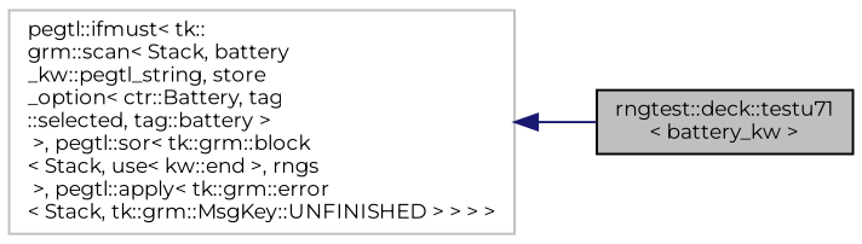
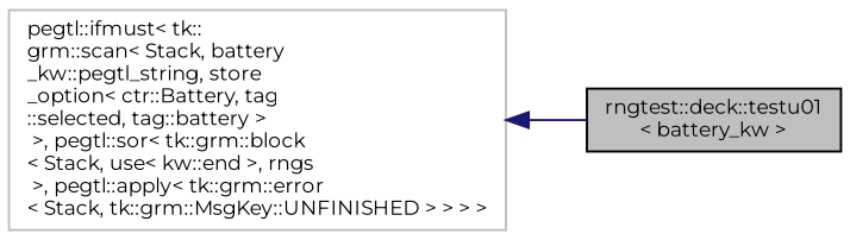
  digraph {
    rankdir=LR
    fontname=Montserrat
    node [fontname=Montserrat fontsize=9 shape=record]
-   n1 [color=black fillcolor=grey75 fontcolor=black height=0.2 label="rngtest::deck::testu71\l\< battery_kw \>" style=filled width=0.4]
+   n1 [color=black fillcolor=grey75 fontcolor=black height=0.2 label="rngtest::deck::testu01\l\< battery_kw \>" style=filled width=0.4]
    n2 [color=grey75 height=0.2 label="pegtl::ifmust\< tk::\lgrm::scan\< Stack, battery\l_kw::pegtl_string, store\l_option\< ctr::Battery, tag\l::selected, tag::battery \>\l \>, pegtl::sor\< tk::grm::block\l\< Stack, use\< kw::end \>, rngs\l \>, pegtl::apply\< tk::grm::error\l\< Stack, tk::grm::MsgKey::UNFINISHED \> \> \> \>" width=0.4]
    n2 -> n1 [color=midnightblue dir=back fontname=Montserrat fontsize=9 labelfontname="sans-serif" labelfontsize=9 style=solid]
  }
